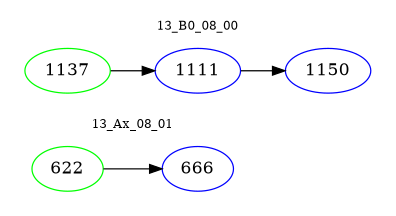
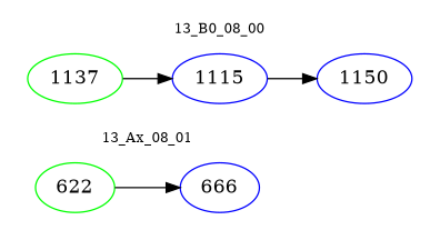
  digraph {
    rankdir=LR
    node [color=blue]
    edge [color=black]
    n1 [color=green label=622]
    n2 [label=666]
    n3 [color=green label=1137]
-   n4 [label=1111]
+   n4 [label=1115]
    n5 [label=1150]
    subgraph cluster_1 {
      color=white
      fontsize=10
      label="13_Ax_08_01"
      n1
      n2
    }
    subgraph cluster_2 {
      color=white
      fontsize=10
      label="13_B0_08_00"
      n3
      n4
      n5
    }
    n1 -> n2
    n3 -> n4
    n4 -> n5
  }
